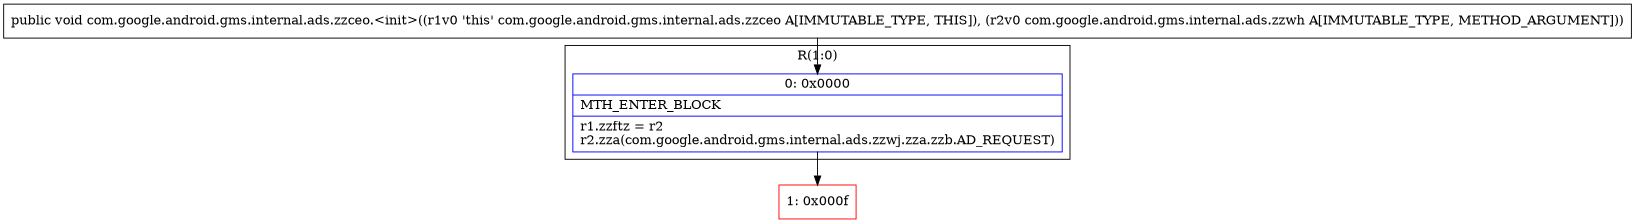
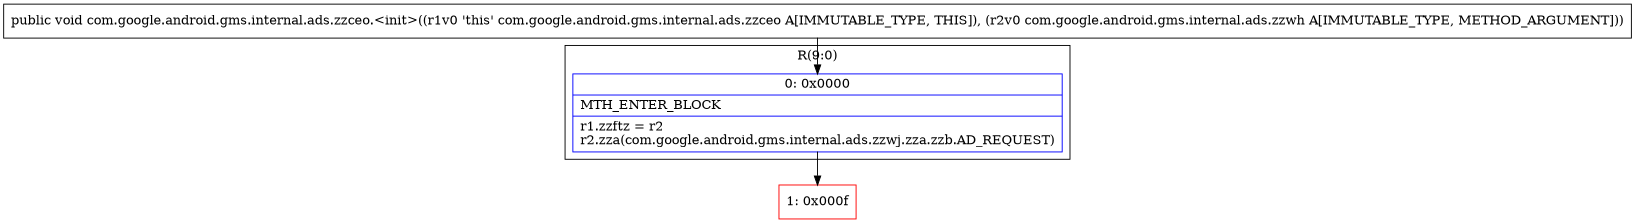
  digraph {
    node [shape=record]
    n1 [color=blue label="{0\:\ 0x0000|MTH_ENTER_BLOCK\l|r1.zzftz = r2\lr2.zza(com.google.android.gms.internal.ads.zzwj.zza.zzb.AD_REQUEST)\l}"]
    n2 [color=red label="{1\:\ 0x000f}"]
    n3 [label="{public void com.google.android.gms.internal.ads.zzceo.\<init\>((r1v0 'this' com.google.android.gms.internal.ads.zzceo A[IMMUTABLE_TYPE, THIS]), (r2v0 com.google.android.gms.internal.ads.zzwh A[IMMUTABLE_TYPE, METHOD_ARGUMENT])) }"]
    subgraph cluster_1 {
-     label="R(1:0)"
+     label="R(9:0)"
      n1
    }
    n1 -> n2
    n3 -> n1
  }
